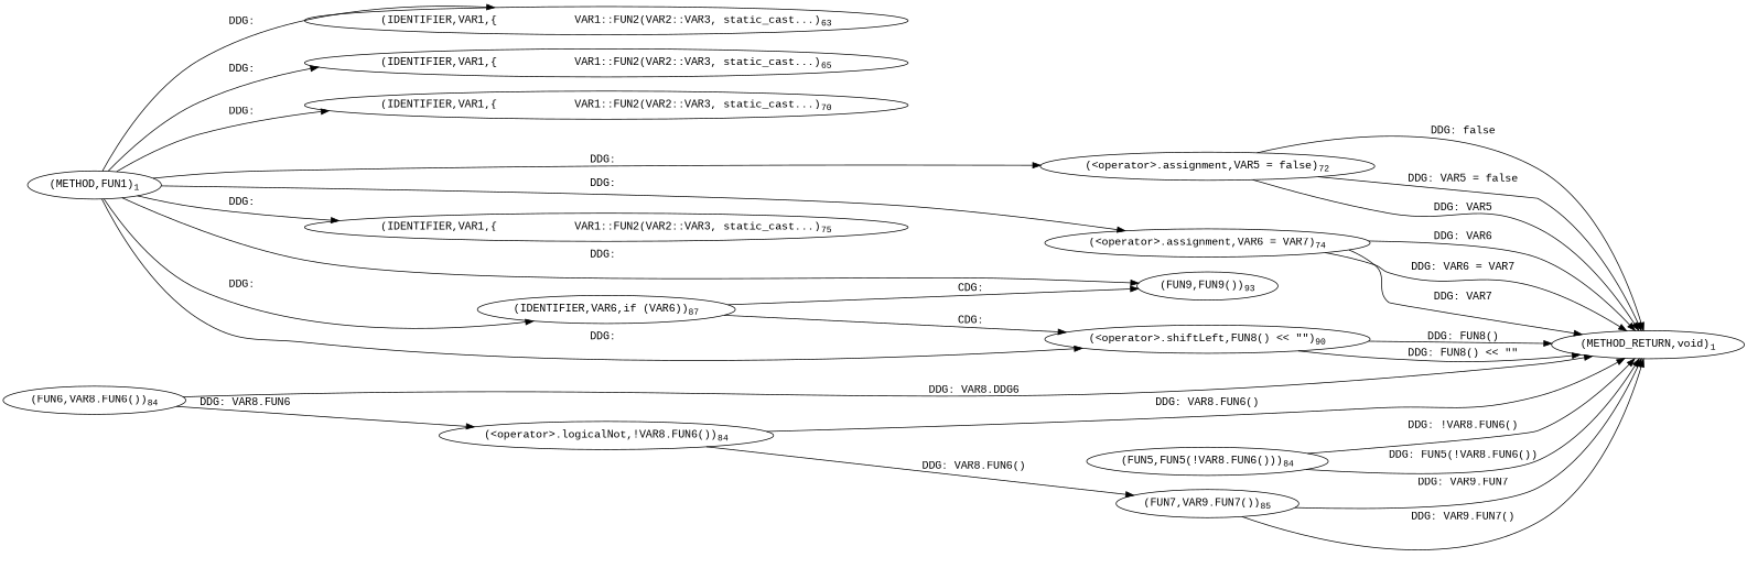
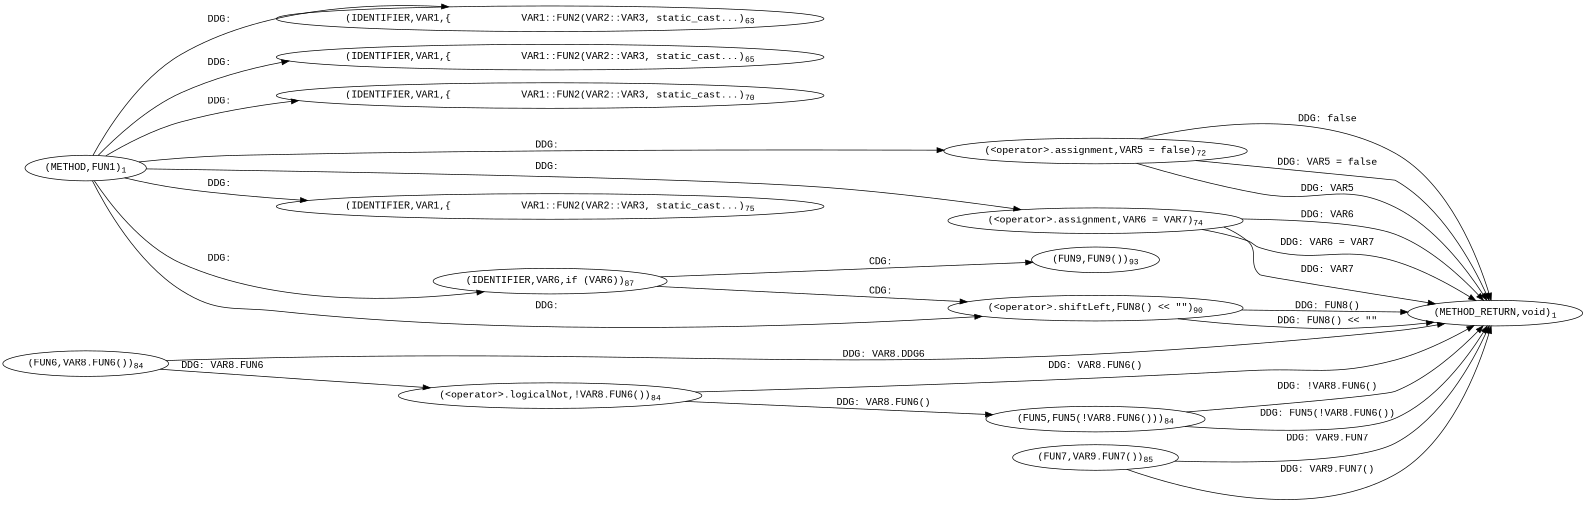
  digraph {
    fontname="Liberation Mono"
    rankdir=LR
    node [fontname="Liberation Mono"]
    edge [fontname="Liberation Mono"]
    n1 [label=<(METHOD,FUN1)<SUB>1</SUB>>]
    n2 [label=<(IDENTIFIER,VAR1,{            VAR1::FUN2(VAR2::VAR3, static_cast...)<SUB>63</SUB>>]
    n3 [label=<(IDENTIFIER,VAR1,{            VAR1::FUN2(VAR2::VAR3, static_cast...)<SUB>65</SUB>>]
    n4 [label=<(IDENTIFIER,VAR1,{            VAR1::FUN2(VAR2::VAR3, static_cast...)<SUB>70</SUB>>]
    n5 [label=<(&lt;operator&gt;.assignment,VAR5 = false)<SUB>72</SUB>>]
    n6 [label=<(&lt;operator&gt;.assignment,VAR6 = VAR7)<SUB>74</SUB>>]
    n7 [label=<(IDENTIFIER,VAR1,{            VAR1::FUN2(VAR2::VAR3, static_cast...)<SUB>75</SUB>>]
    n8 [label=<(FUN9,FUN9())<SUB>93</SUB>>]
    n9 [label=<(IDENTIFIER,VAR6,if (VAR6))<SUB>87</SUB>>]
    n10 [label=<(&lt;operator&gt;.shiftLeft,FUN8() &lt;&lt; &quot;&quot;)<SUB>90</SUB>>]
    n11 [label=<(METHOD_RETURN,void)<SUB>1</SUB>>]
    n12 [label=<(FUN5,FUN5(!VAR8.FUN6()))<SUB>84</SUB>>]
    n13 [label=<(FUN7,VAR9.FUN7())<SUB>85</SUB>>]
    n14 [label=<(&lt;operator&gt;.logicalNot,!VAR8.FUN6())<SUB>84</SUB>>]
    n15 [label=<(FUN6,VAR8.FUN6())<SUB>84</SUB>>]
    n1 -> n2 [label="DDG: "]
    n1 -> n3 [label="DDG: "]
    n1 -> n4 [label="DDG: "]
    n1 -> n5 [label="DDG: "]
    n1 -> n6 [label="DDG: "]
    n1 -> n7 [label="DDG: "]
-   n1 -> n8 [label="DDG: "]
    n1 -> n9 [label="DDG: "]
    n1 -> n10 [label="DDG: "]
    n5 -> n11 [label="DDG: false"]
    n5 -> n11 [label="DDG: VAR5 = false"]
    n5 -> n11 [label="DDG: VAR5"]
    n6 -> n11 [label="DDG: VAR6"]
    n6 -> n11 [label="DDG: VAR6 = VAR7"]
    n6 -> n11 [label="DDG: VAR7"]
    n9 -> n8 [label="CDG: "]
    n9 -> n10 [label="CDG: "]
    n10 -> n11 [label="DDG: FUN8()"]
    n10 -> n11 [label="DDG: FUN8() &lt;&lt; &quot;&quot;"]
    n12 -> n11 [label="DDG: !VAR8.FUN6()"]
    n12 -> n11 [label="DDG: FUN5(!VAR8.FUN6())"]
    n13 -> n11 [label="DDG: VAR9.FUN7"]
    n13 -> n11 [label="DDG: VAR9.FUN7()"]
    n14 -> n11 [label="DDG: VAR8.FUN6()"]
-   n14 -> n13 [label="DDG: VAR8.FUN6()"]
+   n14 -> n12 [label="DDG: VAR8.FUN6()"]
    n15 -> n11 [label="DDG: VAR8.DDG6"]
    n15 -> n14 [label="DDG: VAR8.FUN6"]
  }
